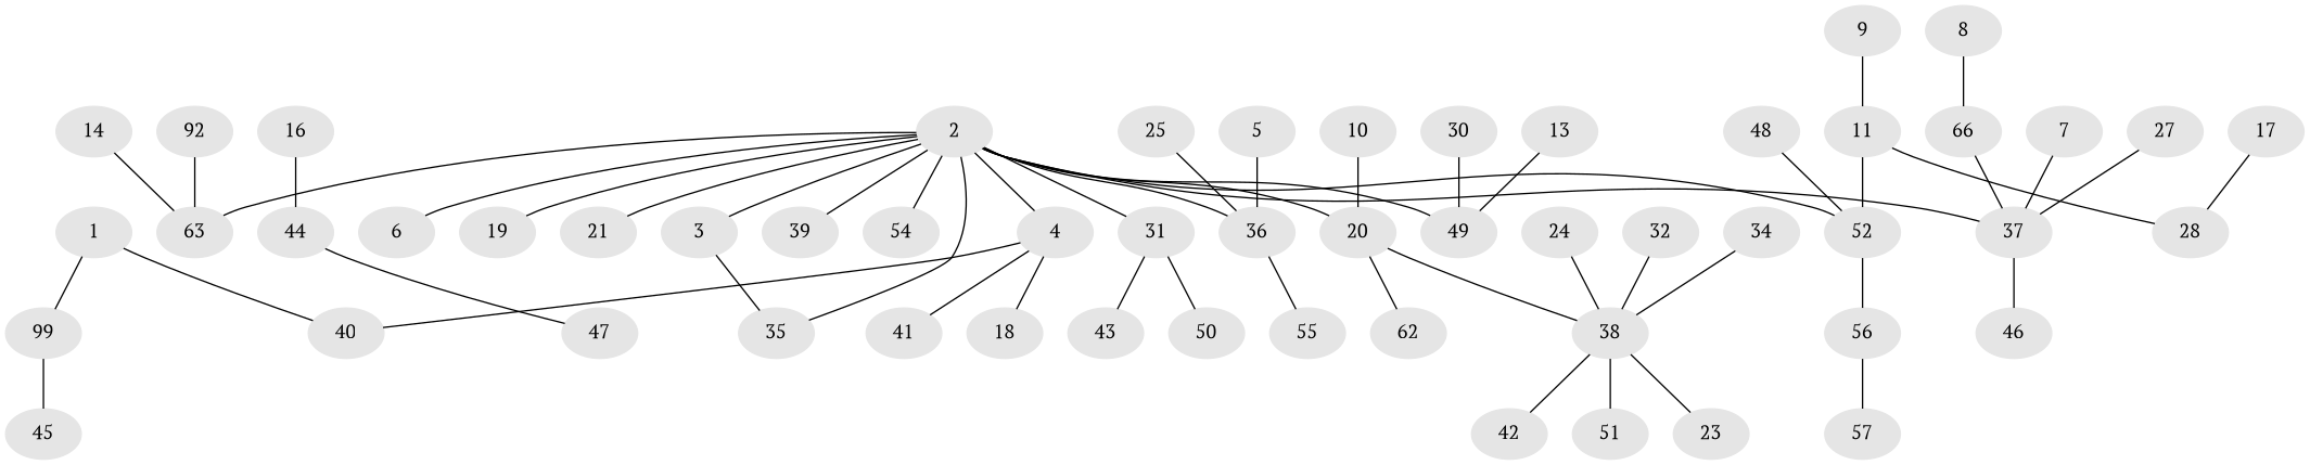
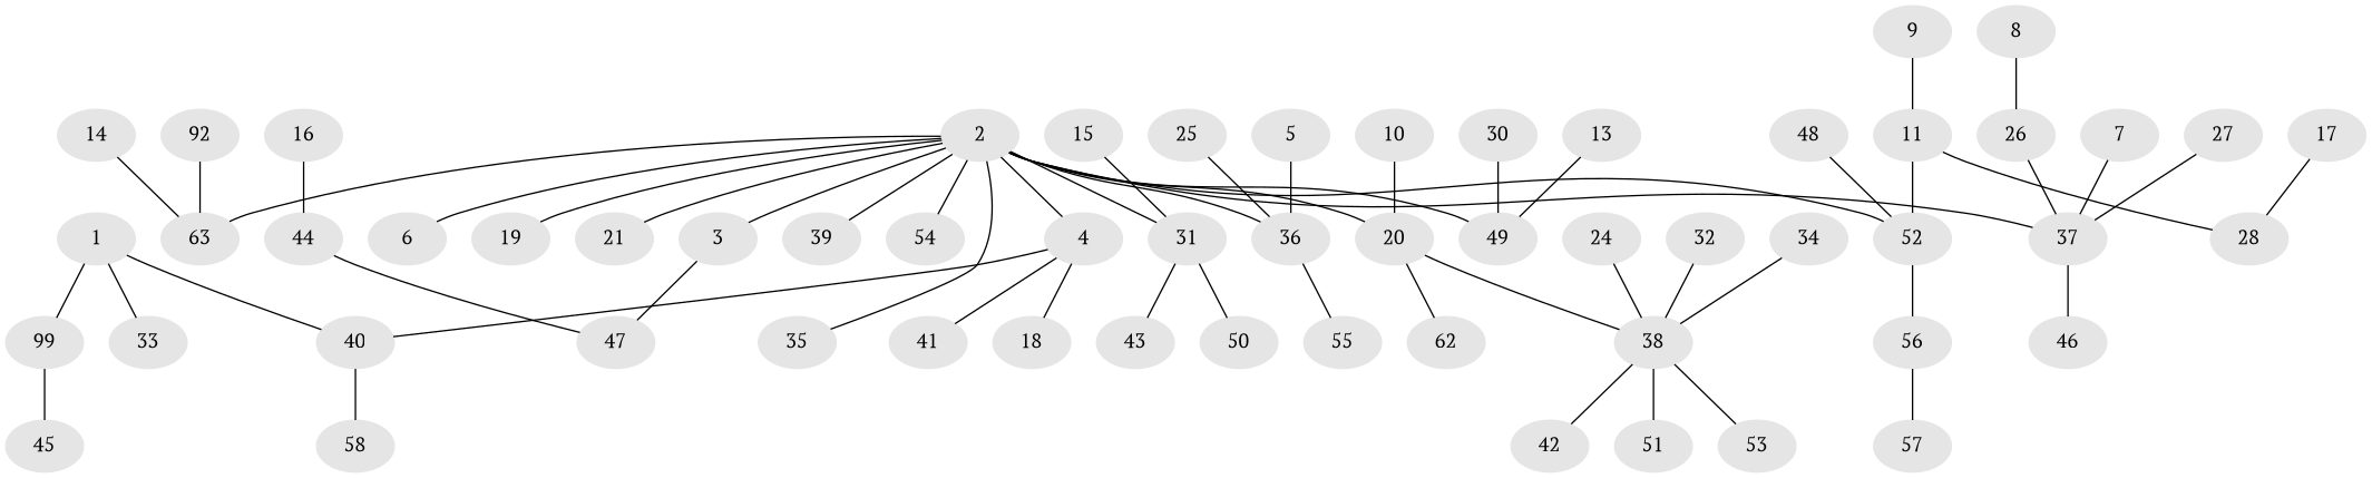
  graph {
    fontname="PT Serif"
    node [color=gray90 fontname="PT Serif" style=filled]
    edge [fontname="PT Serif" weight=1.0]
    n1 [label=99]
    1
+   33
    40
    45
+   58
    2
    3
    4
    6
    19
    20
    21
    n14 [label=63]
    31
    35
    36
    39
    49
    52
    54
    37
    47
    18
    41
    n26 [label=62]
    38
-   26 [label=66]
+   26
    43
    50
    55
    56
    5
    7
    46
    8
    9
    11
    28
    10
    n41 [label=92]
    13
    14
+   15
    16
    44
    17
    42
    51
-   53 [label=23]
+   53
    24
    25
    27
    30
    32
    34
    48
    57
    n1 -- 45
    1 -- n1
+   1 -- 33
    1 -- 40
+   40 -- 58
    2 -- 3
    2 -- 4
    2 -- 6
    2 -- 19
    2 -- 20
    2 -- 21
    2 -- n14
    2 -- 31
    2 -- 35
    2 -- 36
    2 -- 39
    2 -- 49
    2 -- 52
    2 -- 54
    2 -- 37
-   3 -- 35
+   3 -- 47
    4 -- 40
    4 -- 18
    4 -- 41
    20 -- n26
    20 -- 38
    31 -- 43
    31 -- 50
    36 -- 55
    52 -- 56
    37 -- 46
    38 -- 42
    38 -- 51
    38 -- 53
    26 -- 37
    56 -- 57
    5 -- 36
    7 -- 37
    8 -- 26
    9 -- 11
    11 -- 52
    11 -- 28
    10 -- 20
    n41 -- n14
    13 -- 49
    14 -- n14
+   15 -- 31
    16 -- 44
    44 -- 47
    17 -- 28
    24 -- 38
    25 -- 36
    27 -- 37
    30 -- 49
    32 -- 38
    34 -- 38
    48 -- 52
  }
